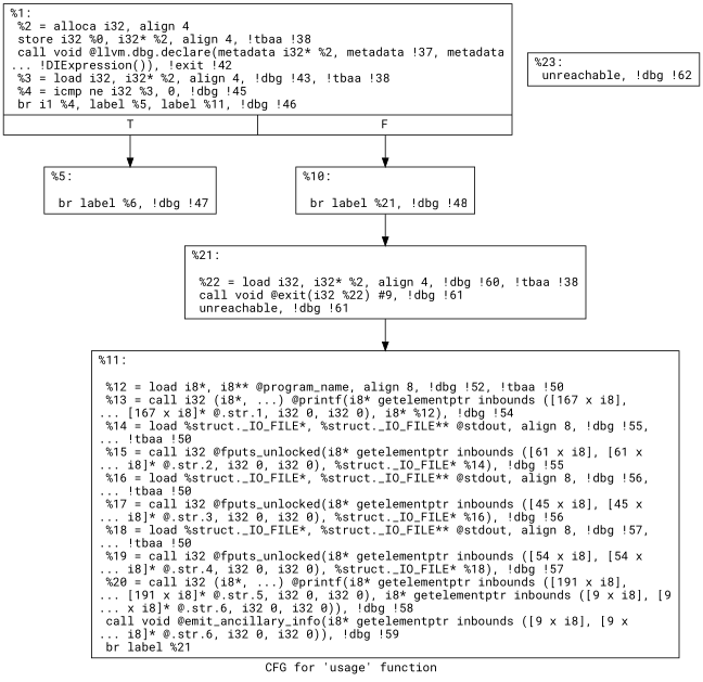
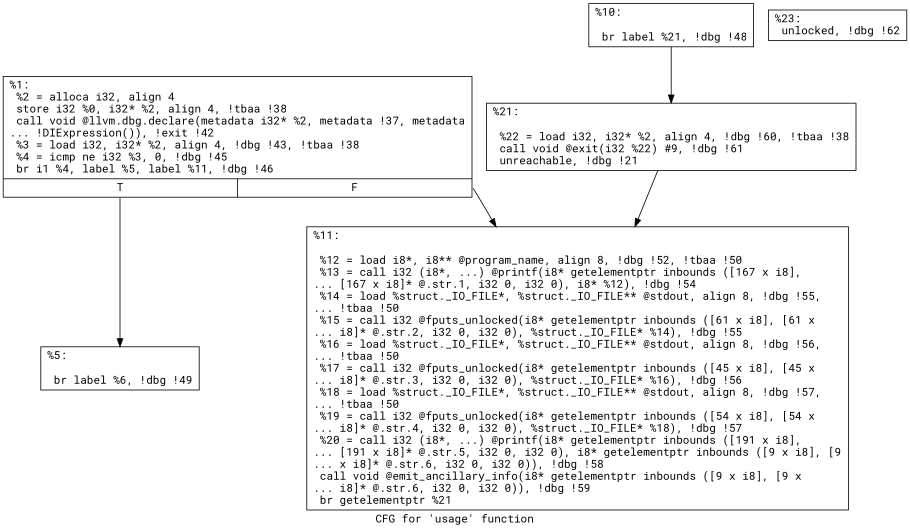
  digraph {
    fontname="Roboto Mono"
    label="CFG for 'usage' function"
    node [fontname="Roboto Mono" shape=record]
    edge [fontname="Roboto Mono"]
    n1 [label="{%1:\l  %2 = alloca i32, align 4\l  store i32 %0, i32* %2, align 4, !tbaa !38\l  call void @llvm.dbg.declare(metadata i32* %2, metadata !37, metadata\l... !DIExpression()), !exit !42\l  %3 = load i32, i32* %2, align 4, !dbg !43, !tbaa !38\l  %4 = icmp ne i32 %3, 0, !dbg !45\l  br i1 %4, label %5, label %11, !dbg !46\l|{<s0>T|<s1>F}}"]
-   n2 [label="{%5:\l\l  br label %6, !dbg !47\l}"]
-   n3 [label="{%11:\l\l  %12 = load i8*, i8** @program_name, align 8, !dbg !52, !tbaa !50\l  %13 = call i32 (i8*, ...) @printf(i8* getelementptr inbounds ([167 x i8],\l... [167 x i8]* @.str.1, i32 0, i32 0), i8* %12), !dbg !54\l  %14 = load %struct._IO_FILE*, %struct._IO_FILE** @stdout, align 8, !dbg !55,\l... !tbaa !50\l  %15 = call i32 @fputs_unlocked(i8* getelementptr inbounds ([61 x i8], [61 x\l... i8]* @.str.2, i32 0, i32 0), %struct._IO_FILE* %14), !dbg !55\l  %16 = load %struct._IO_FILE*, %struct._IO_FILE** @stdout, align 8, !dbg !56,\l... !tbaa !50\l  %17 = call i32 @fputs_unlocked(i8* getelementptr inbounds ([45 x i8], [45 x\l... i8]* @.str.3, i32 0, i32 0), %struct._IO_FILE* %16), !dbg !56\l  %18 = load %struct._IO_FILE*, %struct._IO_FILE** @stdout, align 8, !dbg !57,\l... !tbaa !50\l  %19 = call i32 @fputs_unlocked(i8* getelementptr inbounds ([54 x i8], [54 x\l... i8]* @.str.4, i32 0, i32 0), %struct._IO_FILE* %18), !dbg !57\l  %20 = call i32 (i8*, ...) @printf(i8* getelementptr inbounds ([191 x i8],\l... [191 x i8]* @.str.5, i32 0, i32 0), i8* getelementptr inbounds ([9 x i8], [9\l... x i8]* @.str.6, i32 0, i32 0)), !dbg !58\l  call void @emit_ancillary_info(i8* getelementptr inbounds ([9 x i8], [9 x\l... i8]* @.str.6, i32 0, i32 0)), !dbg !59\l  br label %21\l}"]
-   n4 [label="{%21:\l\l  %22 = load i32, i32* %2, align 4, !dbg !60, !tbaa !38\l  call void @exit(i32 %22) #9, !dbg !61\l  unreachable, !dbg !61\l}"]
+   n2 [label="{%5:\l\l  br label %6, !dbg !49\l}"]
+   n3 [label="{%11:\l\l  %12 = load i8*, i8** @program_name, align 8, !dbg !52, !tbaa !50\l  %13 = call i32 (i8*, ...) @printf(i8* getelementptr inbounds ([167 x i8],\l... [167 x i8]* @.str.1, i32 0, i32 0), i8* %12), !dbg !54\l  %14 = load %struct._IO_FILE*, %struct._IO_FILE** @stdout, align 8, !dbg !55,\l... !tbaa !50\l  %15 = call i32 @fputs_unlocked(i8* getelementptr inbounds ([61 x i8], [61 x\l... i8]* @.str.2, i32 0, i32 0), %struct._IO_FILE* %14), !dbg !55\l  %16 = load %struct._IO_FILE*, %struct._IO_FILE** @stdout, align 8, !dbg !56,\l... !tbaa !50\l  %17 = call i32 @fputs_unlocked(i8* getelementptr inbounds ([45 x i8], [45 x\l... i8]* @.str.3, i32 0, i32 0), %struct._IO_FILE* %16), !dbg !56\l  %18 = load %struct._IO_FILE*, %struct._IO_FILE** @stdout, align 8, !dbg !57,\l... !tbaa !50\l  %19 = call i32 @fputs_unlocked(i8* getelementptr inbounds ([54 x i8], [54 x\l... i8]* @.str.4, i32 0, i32 0), %struct._IO_FILE* %18), !dbg !57\l  %20 = call i32 (i8*, ...) @printf(i8* getelementptr inbounds ([191 x i8],\l... [191 x i8]* @.str.5, i32 0, i32 0), i8* getelementptr inbounds ([9 x i8], [9\l... x i8]* @.str.6, i32 0, i32 0)), !dbg !58\l  call void @emit_ancillary_info(i8* getelementptr inbounds ([9 x i8], [9 x\l... i8]* @.str.6, i32 0, i32 0)), !dbg !59\l  br getelementptr %21\l}"]
+   n4 [label="{%21:\l\l  %22 = load i32, i32* %2, align 4, !dbg !60, !tbaa !38\l  call void @exit(i32 %22) #9, !dbg !61\l  unreachable, !dbg !21\l}"]
    n5 [label="{%10:\l\l  br label %21, !dbg !48\l}"]
-   n6 [label="{%23:                                                  \l  unreachable, !dbg !62\l}"]
+   n6 [label="{%23:                                                  \l  unlocked, !dbg !62\l}"]
    n1 -> n2 [tailport=s0]
-   n1 -> n5 [tailport=s1]
+   n1 -> n3 [tailport=s1]
    n4 -> n3
    n5 -> n4
  }
